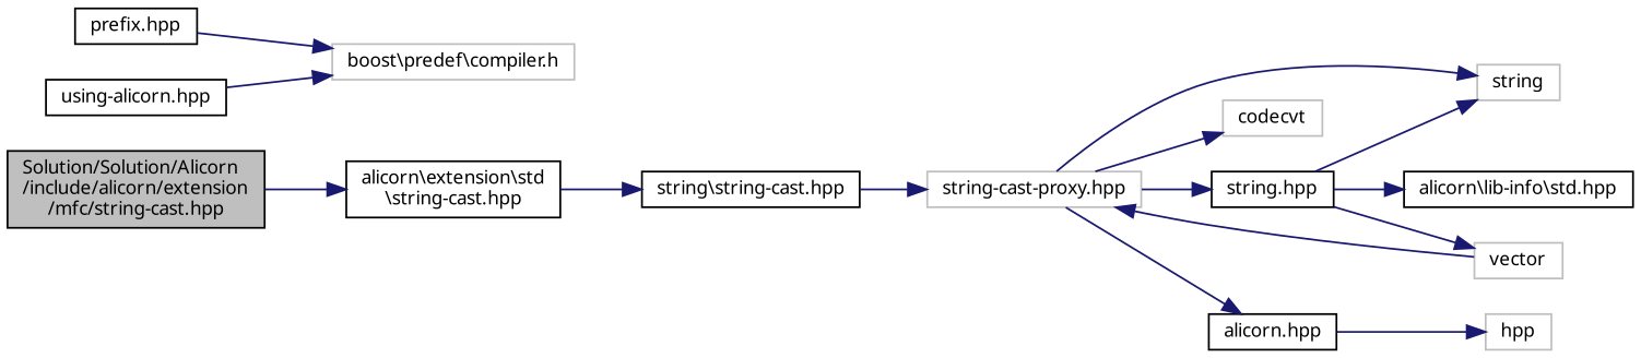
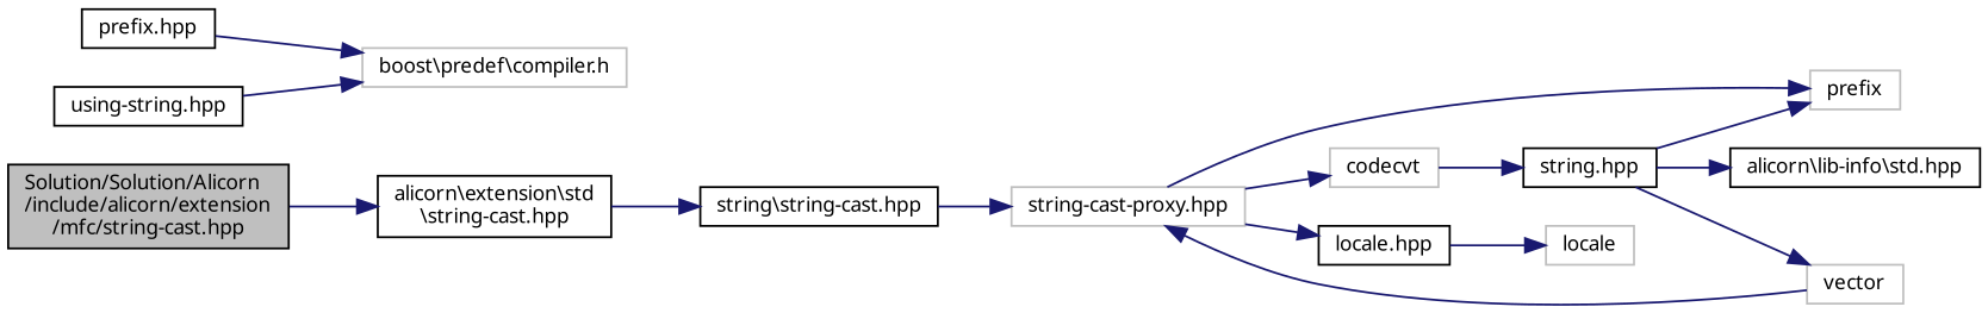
  digraph {
    rankdir=LR
    node [color=black fillcolor=white fontname=Verdana fontsize=10 shape=record style=filled]
    edge [color=midnightblue fontname=Verdana fontsize=10 labelfontname=Verdana labelfontsize=10 style=solid]
    n1 [fillcolor=grey75 fontcolor=black height=0.2 label="Solution/Solution/Alicorn\l/include/alicorn/extension\l/mfc/string-cast.hpp" width=0.4]
    n2 [height=0.2 label="alicorn\\extension\\std\l\\string-cast.hpp" width=0.4]
    n3 [height=0.2 label="string\\string-cast.hpp" width=0.4]
    n4 [color=grey75 height=0.2 label="string-cast-proxy.hpp" width=0.4]
-   n5 [color=grey75 height=0.2 label=string width=0.4]
+   n5 [color=grey75 height=0.2 label=prefix width=0.4]
    n6 [color=grey75 height=0.2 label=codecvt width=0.4]
    n7 [height=0.2 label="string.hpp" width=0.4]
-   n8 [height=0.2 label="alicorn.hpp" width=0.4]
+   n8 [height=0.2 label="locale.hpp" width=0.4]
    n9 [color=grey75 height=0.2 label=vector width=0.4]
    n10 [height=0.2 label="alicorn\\lib-info\\std.hpp" width=0.4]
-   n11 [color=grey75 height=0.2 label=hpp width=0.4]
+   n11 [color=grey75 height=0.2 label=locale width=0.4]
    n12 [height=0.2 label="prefix.hpp" width=0.4]
    n13 [color=grey75 height=0.2 label="boost\\predef\\compiler.h" width=0.4]
-   n14 [height=0.2 label="using-alicorn.hpp" width=0.4]
+   n14 [height=0.2 label="using-string.hpp" width=0.4]
    n1 -> n2
    n2 -> n3
    n3 -> n4
    n4 -> n5
    n4 -> n6
-   n4 -> n7
+   n6 -> n7
    n4 -> n8
    n7 -> n5
    n7 -> n9
    n7 -> n10
    n8 -> n11
    n9 -> n4
    n12 -> n13
    n14 -> n13
  }
